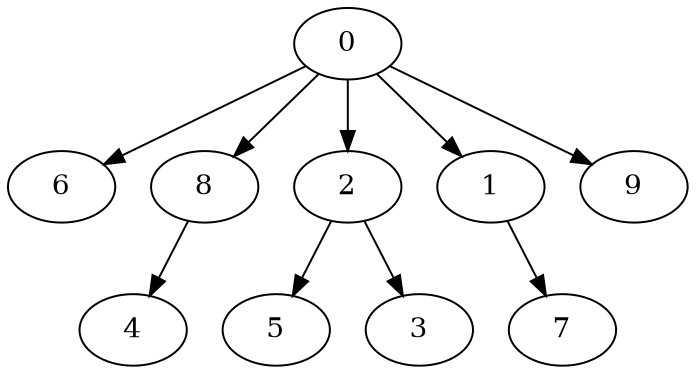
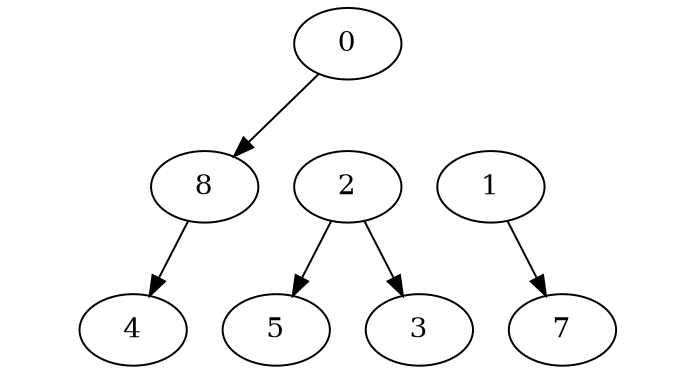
  digraph {
    "Duplicate states"=0
    GraphType=Fork
    "Max states in OPEN"=0
    Modes="120000ms; topo-ordered tasks, ; Pruning: task equivalence, fixed order ready list, ; F-value: ; Optimisation: best schedule length (SL) optimisation on equal, "
    NumberOfTasks=10
    "Pruned using list schedule length"=136
    "States removed from OPEN"=0
    TargetSystem="Homogeneous-2"
    "Time to schedule (ms)"=126
    "Total idle time"=26
    "Total schedule length"=307
    "Total sequential time"=582
    "Total states created"=730
    node [Processor=0 Weight=77]
    edge [Weight=7]
    0 ["Finish time"=22 "Start time"=0 Weight=22]
-   6 ["Finish time"=197 "Start time"=120]
    8 ["Finish time"=103 Processor=1 "Start time"=26]
    2 ["Finish time"=169 Processor=1 "Start time"=103 Weight=66]
    1 ["Finish time"=268 Processor=1 "Start time"=213 Weight=55]
-   9 ["Finish time"=301 Processor=1 "Start time"=268 Weight=33]
    5 ["Finish time"=120 "Start time"=22 Weight=98]
    4 ["Finish time"=263 "Start time"=197 Weight=66]
    3 ["Finish time"=307 "Start time"=263 Weight=44]
    7 ["Finish time"=213 Processor=1 "Start time"=169 Weight=44]
-   0 -> 6
    0 -> 8 [Weight=4]
-   0 -> 2 [Weight=4]
-   0 -> 1
-   0 -> 9 [Weight=8]
    8 -> 4 [Weight=8]
    2 -> 5
    2 -> 3 [Weight=9]
    1 -> 7 [Weight=4]
  }
